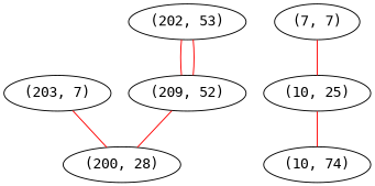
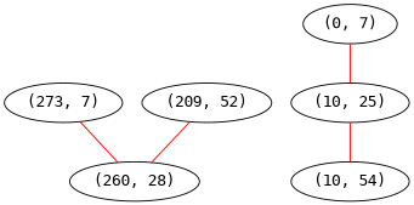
  graph {
    fontname="DejaVu Sans Mono"
    node [fontname="DejaVu Sans Mono"]
    edge [color=red fontname="DejaVu Sans Mono" weight=1]
-   "(203, 7)"
-   "(200, 28)"
-   "(7, 7)"
+   "(203, 7)" [label="(273, 7)"]
+   "(200, 28)" [label="(260, 28)"]
+   "(7, 7)" [label="(0, 7)"]
    "(10, 25)"
-   "(10, 54)" [label="(10, 74)"]
+   "(10, 54)"
    n6 [label="(209, 52)"]
-   "(202, 53)"
    "(203, 7)" -- "(200, 28)"
    "(7, 7)" -- "(10, 25)"
    "(10, 25)" -- "(10, 54)"
    n6 -- "(200, 28)"
-   "(202, 53)" -- n6
-   "(202, 53)" -- n6
  }
